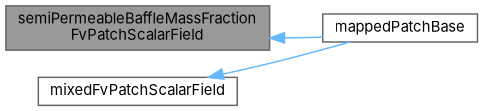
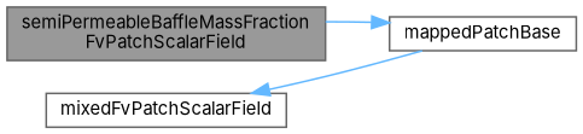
  digraph {
    fontname=Inter
    rankdir=LR
    node [color=gray40 fillcolor=white fontname=Inter fontsize=10 shape=box style=filled]
    edge [color=steelblue1 dir=back fontname=Inter fontsize=10 labelfontname=Helvetica labelfontsize=10 style=solid]
    n1 [fillcolor=grey60 fontcolor=black height=0.2 label="semiPermeableBaffleMassFraction\lFvPatchScalarField" width=0.4]
    n2 [height=0.2 label=mappedPatchBase width=0.4]
    n3 [height=0.2 label=mixedFvPatchScalarField width=0.4]
-   n1 -> n2
+   n2 -> n1
    n3 -> n2
  }
